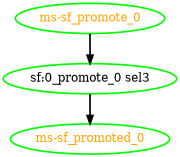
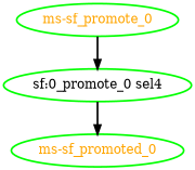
  digraph {
    node [color=green fontcolor=orange style=bold]
    edge [style=bold]
    "ms-sf_promote_0"
-   "sf:0_promote_0 sel3" [fontcolor=black]
+   "sf:0_promote_0 sel3" [fontcolor=black label="sf:0_promote_0 sel4"]
    "ms-sf_promoted_0"
    "ms-sf_promote_0" -> "sf:0_promote_0 sel3"
    "sf:0_promote_0 sel3" -> "ms-sf_promoted_0"
  }
